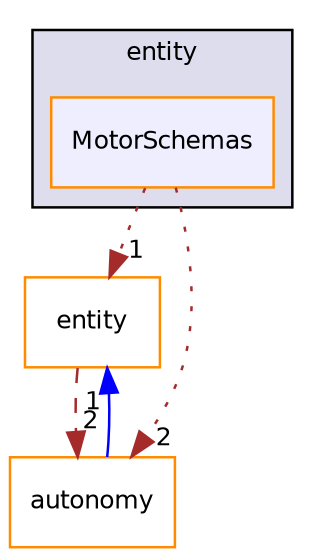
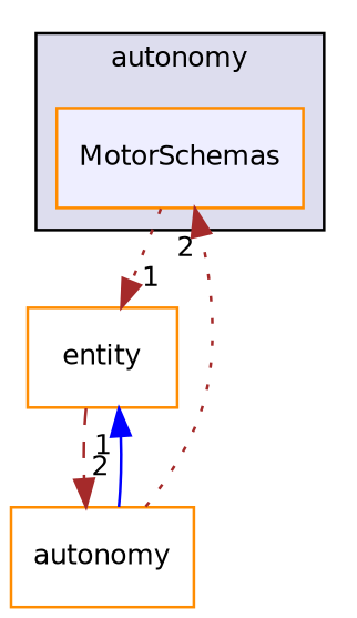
  digraph {
    compound=true
    node [color=darkorange fontname=Helvetica fontsize=10 shape=box]
    edge [color=brown headlabel=1 labeldistance=1.5 labelfontname=Helvetica labelfontsize=10 style=dotted]
    n1 [fillcolor="#eeeeff" label=MotorSchemas pencolor=black style=filled]
    n2 [label=entity]
    n3 [label=autonomy]
    subgraph cluster_1 {
      bgcolor="#ddddee"
      fontname=Helvetica
      fontsize=10
-     label=entity
+     label=autonomy
      pencolor=black
      n1
    }
    n1 -> n2
-   n1 -> n3 [headlabel=2]
+   n3 -> n1 [headlabel=2]
    n2 -> n3 [headlabel=2 style=dashed]
    n3 -> n2 [color=blue style=solid]
  }
